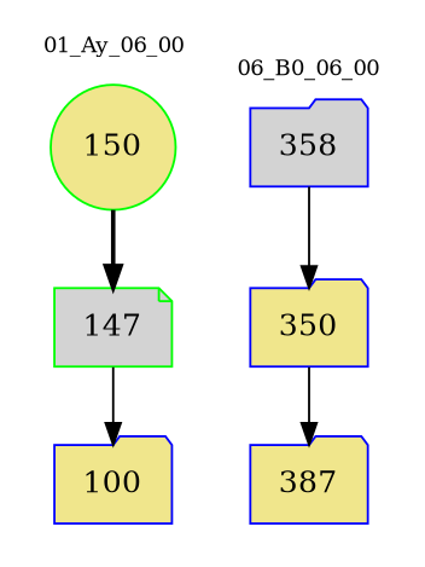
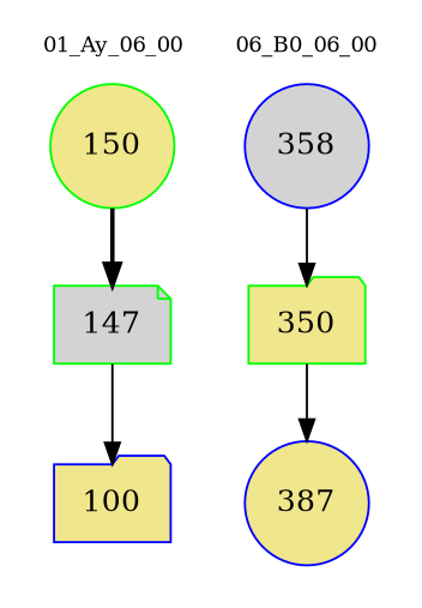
  digraph {
    node [color=green fillcolor=khaki shape=folder style=filled]
    edge [color=black style=solid]
    n1 [label=150 shape=circle]
    n2 [fillcolor=lightgrey label=147 shape=note]
    n3 [color=blue label=100]
-   n4 [color=blue fillcolor=lightgrey label=358]
-   n5 [color=blue label=350]
-   n6 [color=blue label=387]
+   n4 [color=blue fillcolor=lightgrey label=358 shape=circle]
+   n5 [label=350]
+   n6 [color=blue label=387 shape=circle]
    subgraph cluster_1 {
      color=white
      fontsize=10
      label="01_Ay_06_00"
      n1
      n2
      n3
    }
    subgraph cluster_2 {
      color=white
      fontsize=10
      label="06_B0_06_00"
      n4
      n5
      n6
    }
    n1 -> n2 [style=bold]
    n2 -> n3
    n4 -> n5
    n5 -> n6
  }
